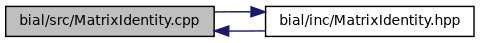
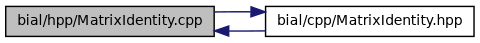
  digraph {
    rankdir=LR
    node [color=black fontname=Helvetica fontsize=10 shape=record style=filled]
    edge [color=midnightblue dir=back fontname=Helvetica fontsize=10 labelfontname=Helvetica labelfontsize=10 style=solid]
-   n1 [fillcolor=grey75 fontcolor=black height=0.2 label="bial/src/MatrixIdentity.cpp" width=0.4]
-   n2 [fillcolor=white height=0.2 label="bial/inc/MatrixIdentity.hpp" width=0.4]
+   n1 [fillcolor=grey75 fontcolor=black height=0.2 label="bial/hpp/MatrixIdentity.cpp" width=0.4]
+   n2 [fillcolor=white height=0.2 label="bial/cpp/MatrixIdentity.hpp" width=0.4]
    n1 -> n2
    n2 -> n1
  }
